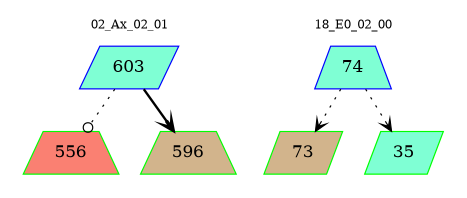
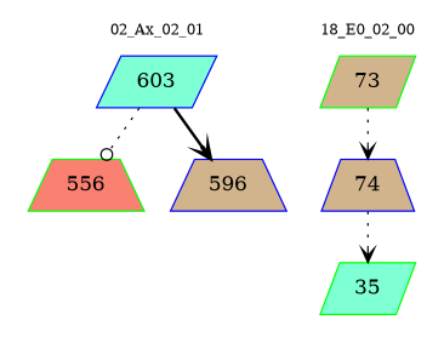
  digraph {
    node [color=green fillcolor=aquamarine shape=parallelogram style=filled]
    edge [arrowhead=vee color=black style=dotted]
    n1 [color=blue label=603]
    n2 [fillcolor=salmon label=556 shape=trapezium]
-   n3 [fillcolor=tan label=596 shape=trapezium]
-   n4 [color=blue label=74 shape=trapezium]
+   n3 [color=blue fillcolor=tan label=596 shape=trapezium]
+   n4 [color=blue fillcolor=tan label=74 shape=trapezium]
    n5 [fillcolor=tan label=73]
    n6 [label=35]
    subgraph cluster_1 {
      color=white
      fontsize=10
      label="02_Ax_02_01"
      n1
      n2
      n3
    }
    subgraph cluster_2 {
      color=white
      fontsize=10
      label="18_E0_02_00"
      n4
      n5
      n6
    }
    n1 -> n2 [arrowhead=odot]
    n1 -> n3 [style=bold]
-   n4 -> n5
+   n5 -> n4
    n4 -> n6
  }
